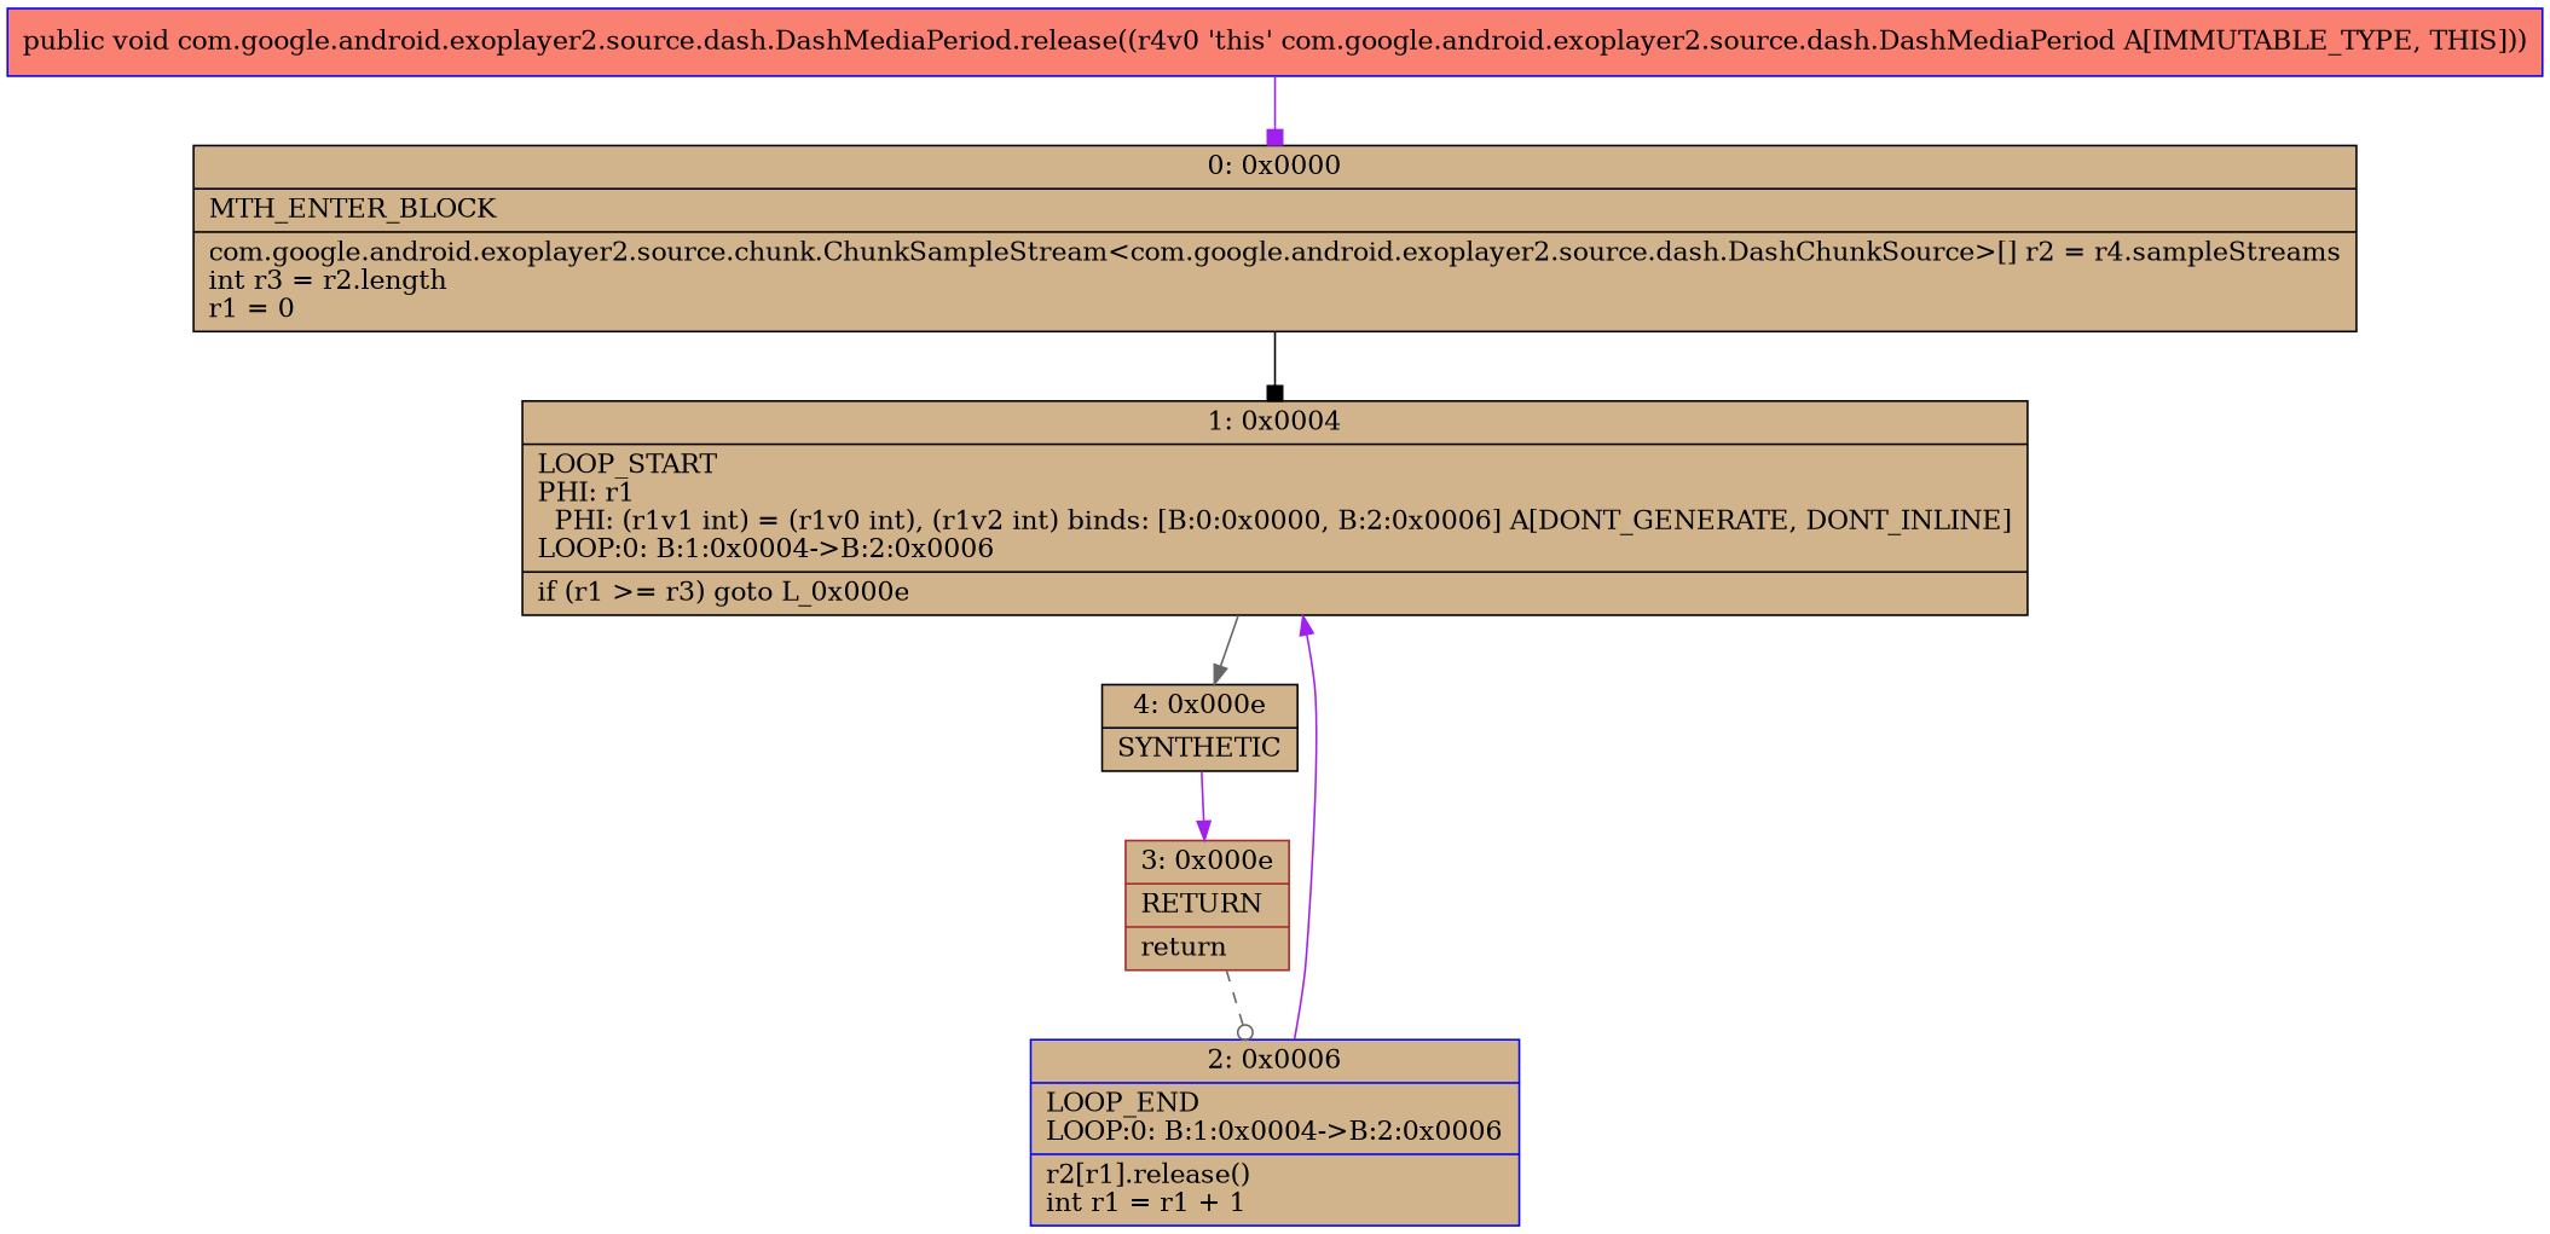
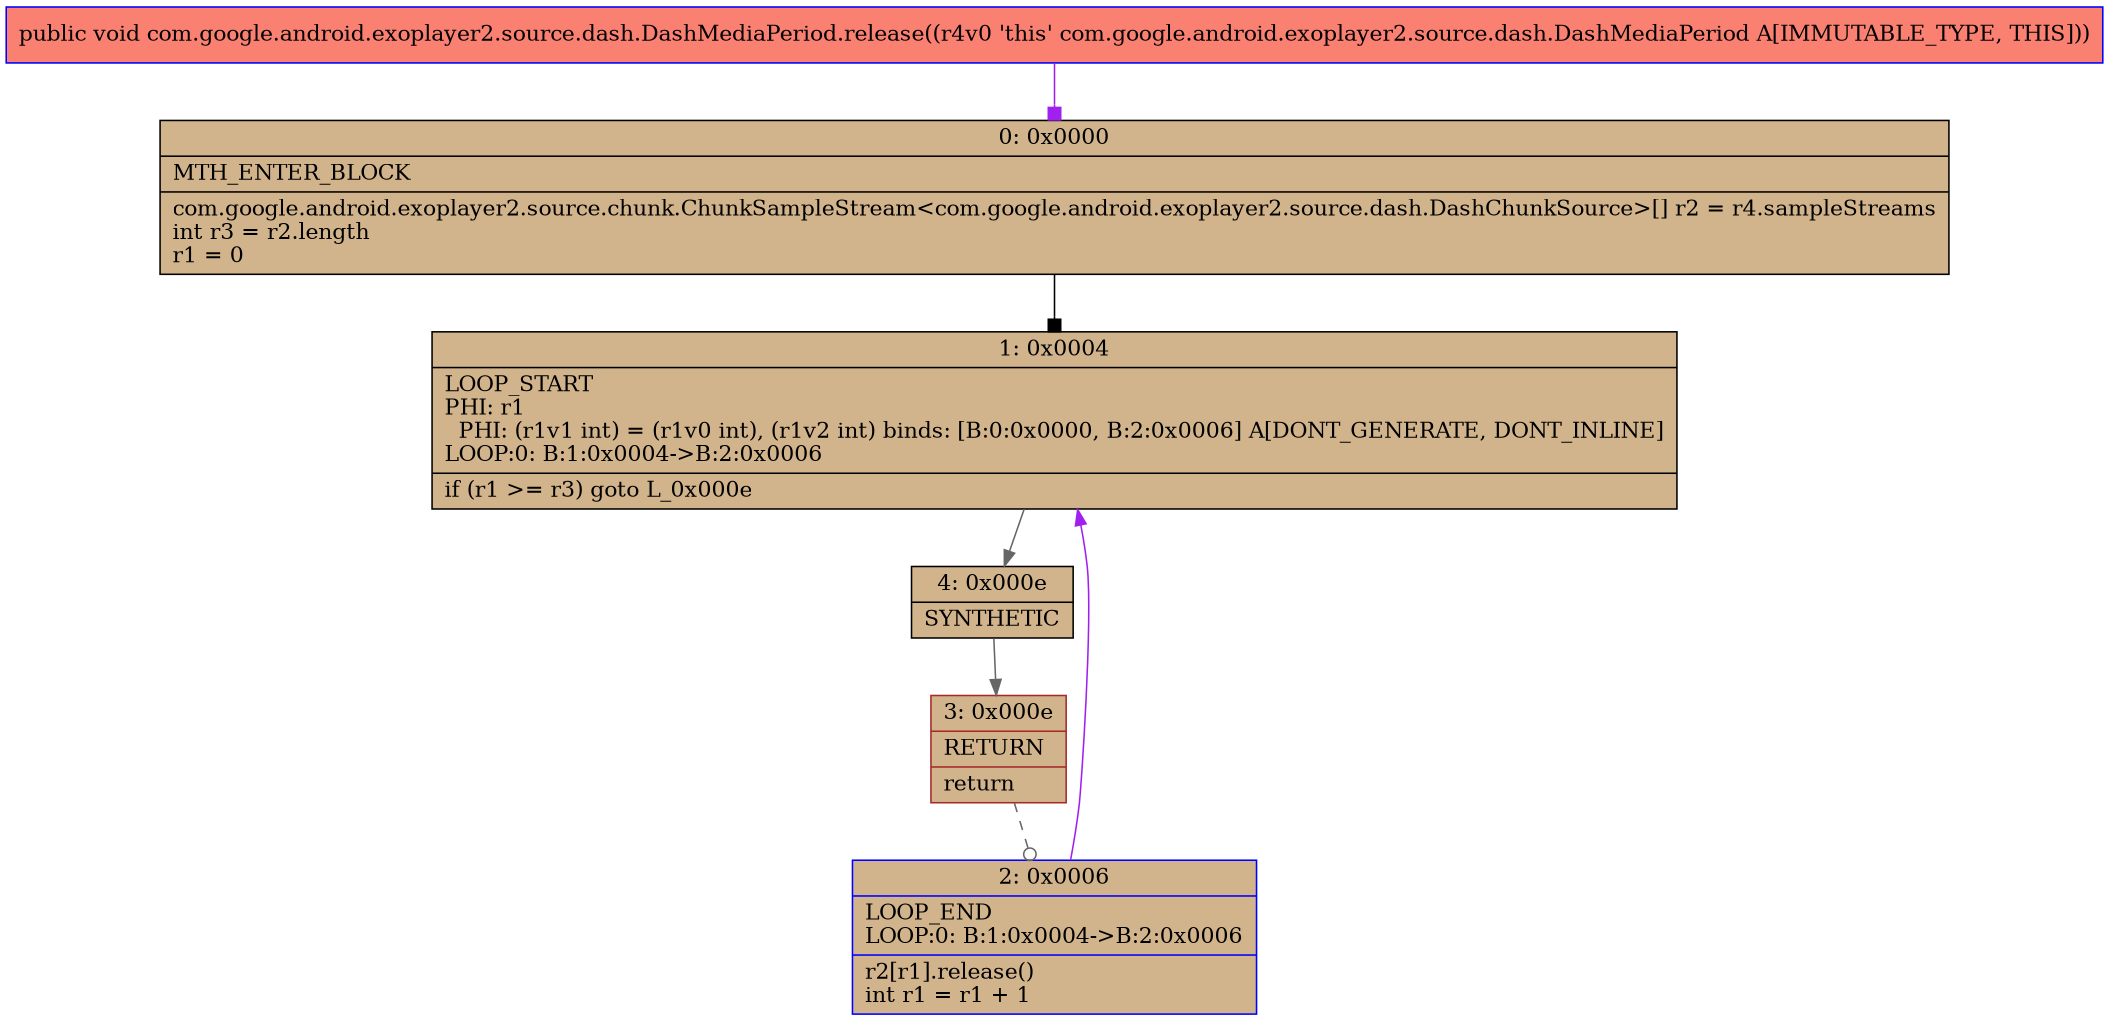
  digraph {
    node [color=black fillcolor=tan shape=record style=filled]
    edge [arrowhead=normal color=gray40]
    n1 [label="{0\:\ 0x0000|MTH_ENTER_BLOCK\l|com.google.android.exoplayer2.source.chunk.ChunkSampleStream\<com.google.android.exoplayer2.source.dash.DashChunkSource\>[] r2 = r4.sampleStreams\lint r3 = r2.length\lr1 = 0\l}"]
    n2 [label="{1\:\ 0x0004|LOOP_START\lPHI: r1 \l  PHI: (r1v1 int) = (r1v0 int), (r1v2 int) binds: [B:0:0x0000, B:2:0x0006] A[DONT_GENERATE, DONT_INLINE]\lLOOP:0: B:1:0x0004\-\>B:2:0x0006\l|if (r1 \>= r3) goto L_0x000e\l}"]
    n3 [label="{4\:\ 0x000e|SYNTHETIC\l}"]
    n4 [color=blue label="{2\:\ 0x0006|LOOP_END\lLOOP:0: B:1:0x0004\-\>B:2:0x0006\l|r2[r1].release()\lint r1 = r1 + 1\l}"]
    n5 [color=brown label="{3\:\ 0x000e|RETURN\l|return\l}"]
    n6 [color=blue fillcolor=salmon label="{public void com.google.android.exoplayer2.source.dash.DashMediaPeriod.release((r4v0 'this' com.google.android.exoplayer2.source.dash.DashMediaPeriod A[IMMUTABLE_TYPE, THIS])) }"]
    n1 -> n2 [arrowhead=box color=black]
    n2 -> n3
-   n3 -> n5 [color=purple]
+   n3 -> n5
    n4 -> n2 [color=purple]
    n5 -> n4 [arrowhead=odot style=dashed]
    n6 -> n1 [arrowhead=box color=purple]
  }
